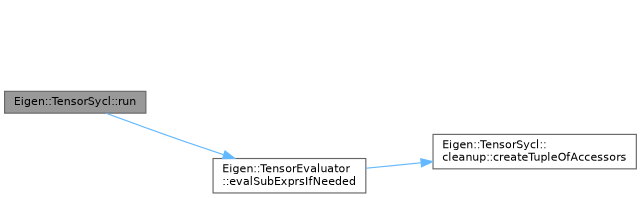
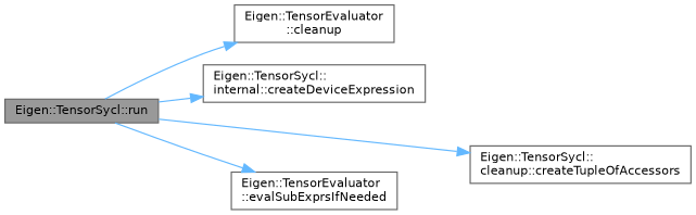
  digraph {
    rankdir=LR
    node [color=grey40 fillcolor=white fontname=Helvetica fontsize=10 shape=box style=filled]
    edge [color=steelblue1 fontname=Helvetica fontsize=10 labelfontname=Helvetica labelfontsize=10 style=solid]
    n1 [color=gray40 fillcolor=grey60 fontcolor=black height=0.2 label="Eigen::TensorSycl::run" width=0.4]
+   n2 [height=0.2 label="Eigen::TensorEvaluator\l::cleanup" width=0.4]
+   n3 [height=0.2 label="Eigen::TensorSycl::\linternal::createDeviceExpression" width=0.4]
    n4 [height=0.2 label="Eigen::TensorSycl::\lcleanup::createTupleOfAccessors" width=0.4]
    n5 [height=0.2 label="Eigen::TensorEvaluator\l::evalSubExprsIfNeeded" width=0.4]
-   n5 -> n4
+   n1 -> n2
+   n1 -> n3
+   n1 -> n4
    n1 -> n5
  }
